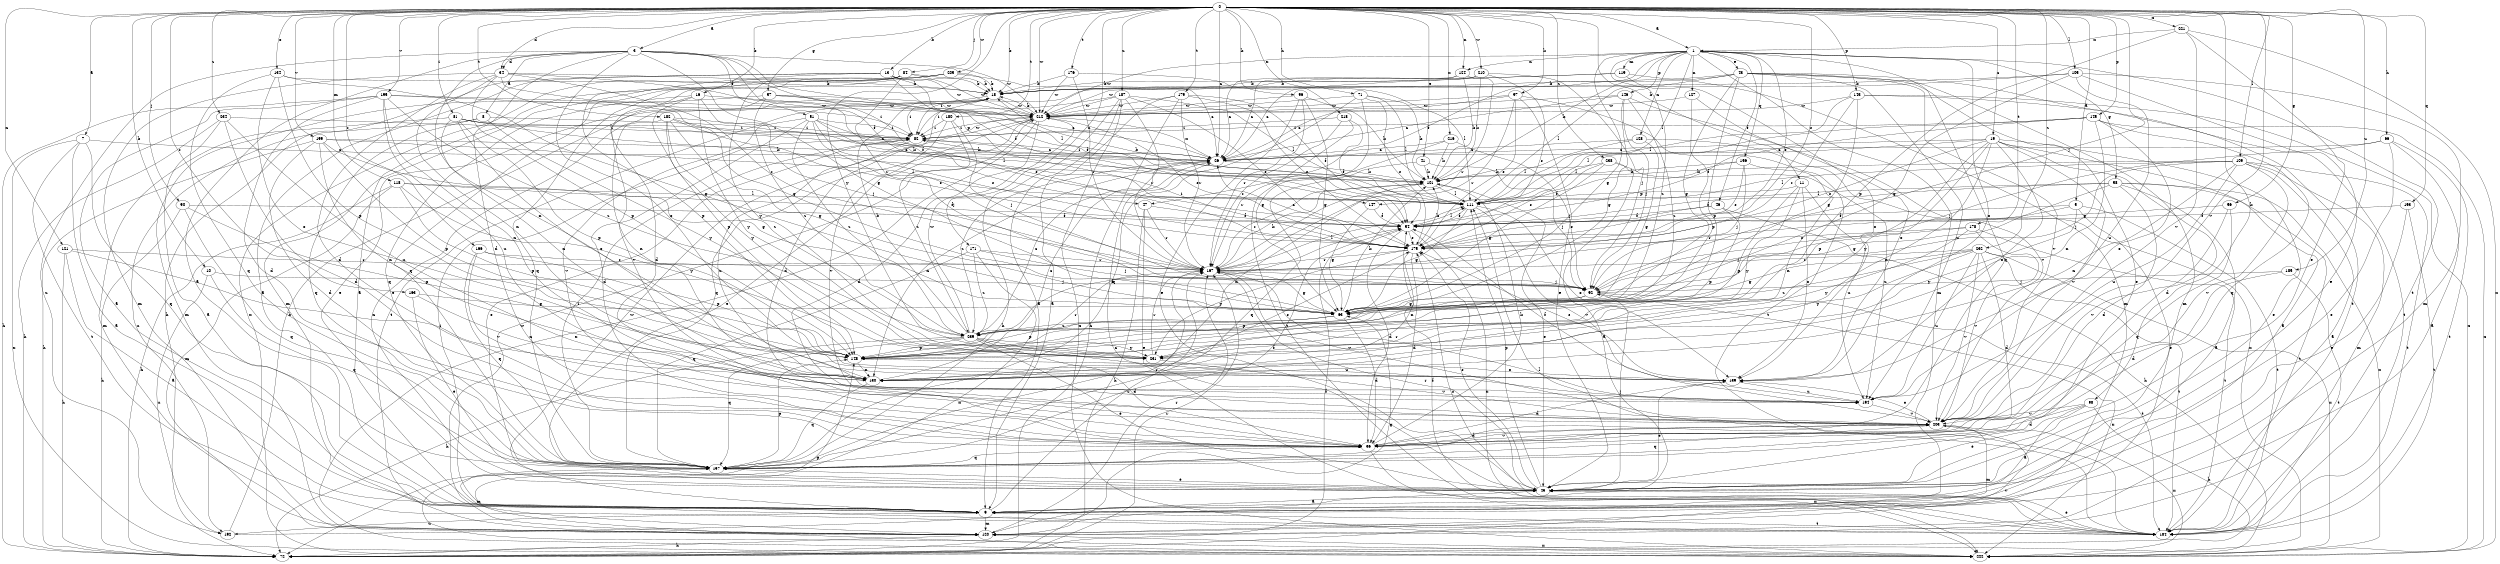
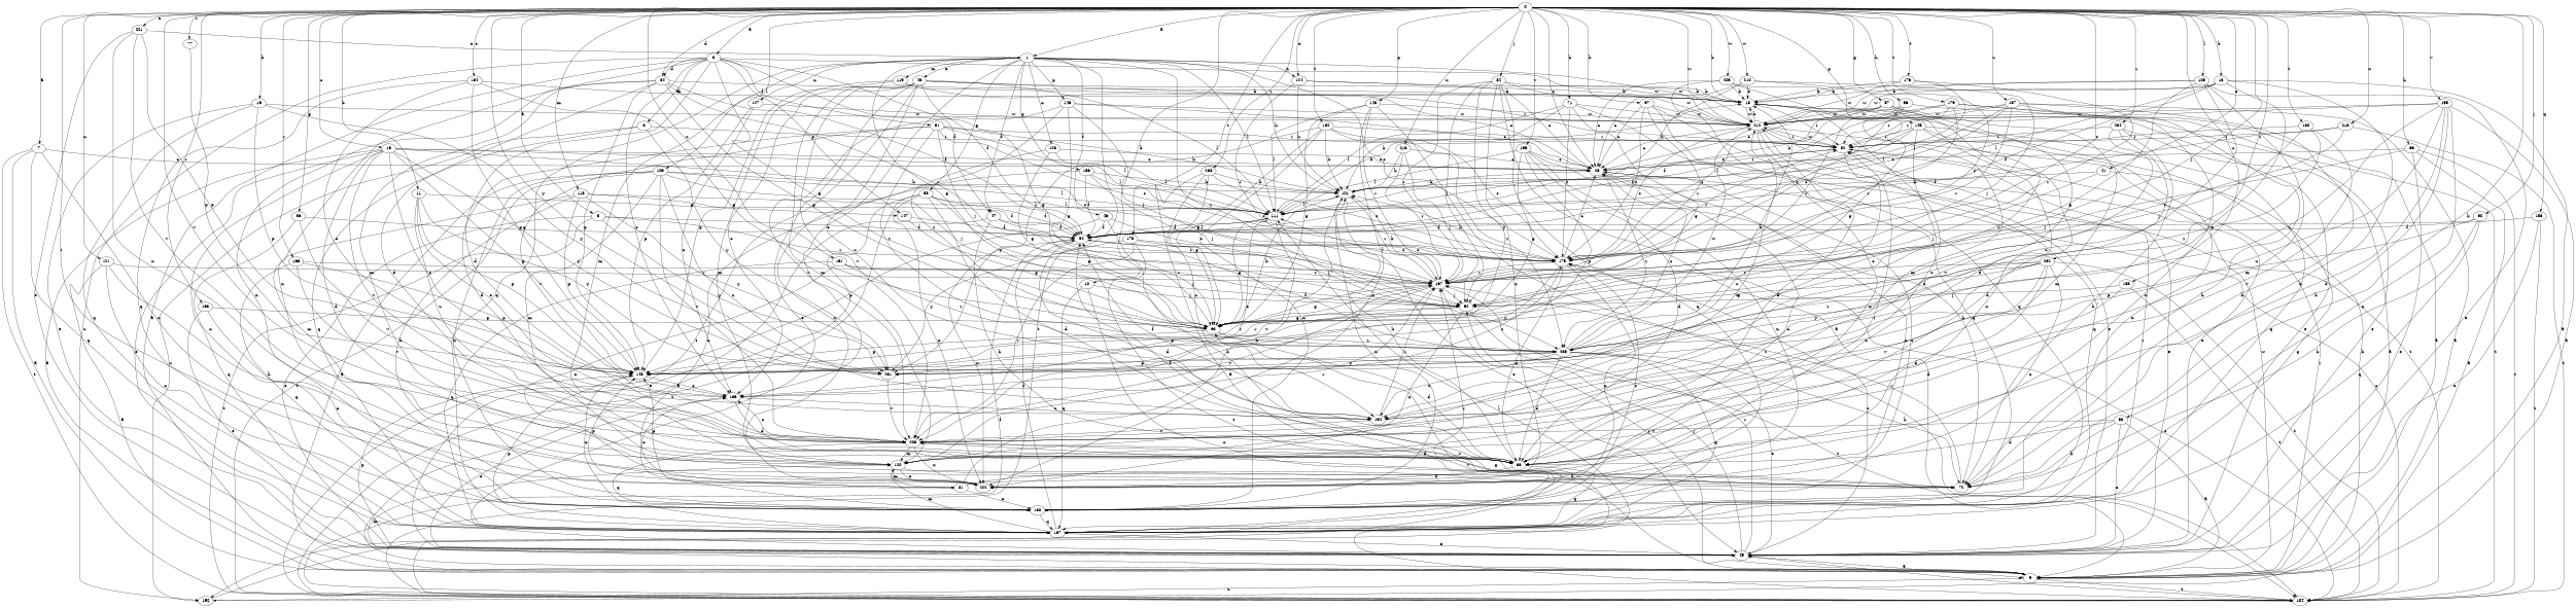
  strict digraph {
    0
    1
    3
    5
    7
    10
    11
    13
    16
    18
    19
    26
    34
    41
    56
    57
    66
    71
+   77
    81
    84
    90
    92
    96
    97
    98
    105
    109
    118
    121
    124
    134
    143
    145
    153
    163
    166
    175
    176
    178
    179
    180
    182
    185
    187
-   191 [label=171]
+   191
    195
    199
    203
    205
    210
    212
    216
    218
    221
    231
    232
    234
    238
    43
    46
    47
    58
    63
    101
    111
    119
    120
    127
    128
    139
    146
    156
    157
    184
    239
    8
    9
    36
    51
    54
    130
    147
    192
    45
    167
    222
    148
    194
    72
    82
    0 -> 1 [label=a]
    0 -> 3 [label=a]
    0 -> 5 [label=a]
    0 -> 7 [label=a]
    0 -> 10 [label=b]
    0 -> 11 [label=b]
    0 -> 13 [label=b]
    0 -> 16 [label=b]
    0 -> 18 [label=b]
    0 -> 19 [label=c]
    0 -> 26 [label=c]
    0 -> 34 [label=d]
    0 -> 41 [label=e]
    0 -> 56 [label=g]
    0 -> 57 [label=g]
    0 -> 66 [label=h]
    0 -> 71 [label=h]
+   0 -> 77 [label=i]
    0 -> 81 [label=i]
    0 -> 84 [label=j]
    0 -> 90 [label=j]
    0 -> 92 [label=j]
    0 -> 96 [label=k]
    0 -> 97 [label=k]
    0 -> 98 [label=k]
    0 -> 105 [label=l]
    0 -> 109 [label=l]
    0 -> 118 [label=m]
    0 -> 121 [label=n]
    0 -> 124 [label=n]
    0 -> 134 [label=o]
    0 -> 143 [label=p]
    0 -> 145 [label=p]
    0 -> 153 [label=q]
    0 -> 163 [label=r]
    0 -> 166 [label=r]
    0 -> 175 [label=s]
    0 -> 176 [label=t]
    0 -> 178 [label=t]
    0 -> 179 [label=t]
    0 -> 180 [label=t]
    0 -> 182 [label=t]
    0 -> 185 [label=u]
    0 -> 187 [label=u]
    0 -> 191 [label=u]
    0 -> 195 [label=v]
    0 -> 199 [label=v]
    0 -> 203 [label=v]
    0 -> 205 [label=w]
    0 -> 210 [label=w]
    0 -> 212 [label=w]
    0 -> 216 [label=x]
    0 -> 218 [label=x]
    0 -> 221 [label=x]
    0 -> 231 [label=y]
    0 -> 232 [label=z]
    0 -> 234 [label=z]
    0 -> 238 [label=z]
    1 -> 124 [label=n]
    1 -> 175 [label=s]
    1 -> 212 [label=w]
    1 -> 43 [label=e]
    1 -> 46 [label=f]
    1 -> 47 [label=f]
    1 -> 58 [label=g]
    1 -> 63 [label=g]
    1 -> 101 [label=k]
    1 -> 111 [label=l]
    1 -> 119 [label=m]
    1 -> 120 [label=m]
    1 -> 127 [label=n]
    1 -> 128 [label=n]
    1 -> 139 [label=o]
    1 -> 146 [label=p]
    1 -> 156 [label=q]
    1 -> 157 [label=q]
    1 -> 184 [label=t]
    1 -> 239 [label=z]
    3 -> 34 [label=d]
    3 -> 212 [label=w]
    3 -> 47 [label=f]
    3 -> 63 [label=g]
    3 -> 139 [label=o]
    3 -> 8 [label=a]
    3 -> 9 [label=a]
    3 -> 36 [label=d]
    3 -> 51 [label=f]
    3 -> 54 [label=f]
    3 -> 130 [label=n]
    3 -> 147 [label=p]
    3 -> 192 [label=u]
    5 -> 231 [label=y]
    5 -> 184 [label=t]
    5 -> 54 [label=f]
    5 -> 45 [label=e]
    5 -> 167 [label=r]
    7 -> 26 [label=c]
    7 -> 157 [label=q]
    7 -> 184 [label=t]
    7 -> 9 [label=a]
    7 -> 222 [label=x]
    10 -> 92 [label=j]
    10 -> 157 [label=q]
    10 -> 192 [label=u]
    11 -> 231 [label=y]
    11 -> 139 [label=o]
    11 -> 147 [label=p]
    11 -> 148 [label=p]
    11 -> 194 [label=u]
    13 -> 18 [label=b]
    13 -> 212 [label=w]
    13 -> 111 [label=l]
    13 -> 9 [label=a]
    13 -> 54 [label=f]
    13 -> 148 [label=p]
    13 -> 72 [label=h]
    16 -> 212 [label=w]
    16 -> 231 [label=y]
    16 -> 157 [label=q]
    16 -> 45 [label=e]
    16 -> 148 [label=p]
    18 -> 212 [label=w]
    18 -> 184 [label=t]
    18 -> 36 [label=d]
    18 -> 45 [label=e]
    18 -> 82 [label=i]
    19 -> 26 [label=c]
    19 -> 175 [label=s]
    19 -> 203 [label=v]
    19 -> 231 [label=y]
    19 -> 111 [label=l]
    19 -> 139 [label=o]
    19 -> 9 [label=a]
    19 -> 36 [label=d]
    19 -> 130 [label=n]
    19 -> 45 [label=e]
    19 -> 148 [label=p]
    26 -> 101 [label=k]
    26 -> 239 [label=z]
    26 -> 130 [label=n]
    26 -> 82 [label=i]
    34 -> 18 [label=b]
    34 -> 63 [label=g]
    34 -> 120 [label=m]
    34 -> 36 [label=d]
    34 -> 54 [label=f]
    34 -> 130 [label=n]
    34 -> 167 [label=r]
    34 -> 148 [label=p]
    41 -> 92 [label=j]
    41 -> 101 [label=k]
    41 -> 157 [label=q]
    56 -> 203 [label=v]
    56 -> 157 [label=q]
    56 -> 54 [label=g]
    57 -> 26 [label=c]
    57 -> 175 [label=s]
    57 -> 203 [label=v]
    57 -> 212 [label=w]
    57 -> 120 [label=m]
    57 -> 239 [label=z]
    66 -> 26 [label=c]
    66 -> 92 [label=j]
    66 -> 184 [label=t]
    66 -> 9 [label=a]
    66 -> 45 [label=e]
    71 -> 175 [label=s]
    71 -> 212 [label=w]
    71 -> 63 [label=g]
    71 -> 101 [label=k]
    71 -> 111 [label=l]
    71 -> 157 [label=q]
+   77 -> 148 [label=p]
    81 -> 26 [label=c]
    81 -> 101 [label=k]
-   81 -> 120 [label=m]
+   120 -> 81 [label=m]
    81 -> 139 [label=o]
    81 -> 130 [label=n]
    81 -> 148 [label=p]
    81 -> 82 [label=i]
    84 -> 18 [label=b]
-   16 -> 92 [label=j]
+   84 -> 92 [label=j]
    84 -> 212 [label=w]
    84 -> 231 [label=y]
    84 -> 157 [label=q]
    84 -> 9 [label=a]
    84 -> 167 [label=r]
    84 -> 222 [label=x]
    90 -> 157 [label=q]
    90 -> 54 [label=f]
    90 -> 148 [label=p]
    90 -> 72 [label=h]
    92 -> 63 [label=g]
    92 -> 184 [label=t]
    92 -> 222 [label=x]
    92 -> 148 [label=p]
    96 -> 212 [label=w]
    96 -> 63 [label=g]
    96 -> 101 [label=k]
    96 -> 45 [label=e]
    96 -> 167 [label=r]
    97 -> 26 [label=c]
    97 -> 175 [label=s]
    97 -> 212 [label=w]
    97 -> 184 [label=t]
    97 -> 45 [label=e]
    97 -> 167 [label=r]
    98 -> 203 [label=v]
    98 -> 9 [label=a]
    98 -> 36 [label=d]
    98 -> 45 [label=e]
    98 -> 72 [label=h]
    105 -> 18 [label=b]
    105 -> 212 [label=w]
    105 -> 63 [label=g]
    105 -> 120 [label=m]
    105 -> 45 [label=e]
    105 -> 194 [label=u]
    109 -> 92 [label=j]
    109 -> 203 [label=v]
    109 -> 101 [label=k]
    109 -> 111 [label=l]
    109 -> 120 [label=m]
    109 -> 184 [label=t]
    109 -> 9 [label=a]
    109 -> 130 [label=n]
    109 -> 194 [label=u]
    118 -> 231 [label=y]
    118 -> 111 [label=l]
    118 -> 120 [label=m]
    118 -> 54 [label=f]
    118 -> 148 [label=p]
    118 -> 72 [label=h]
    121 -> 9 [label=a]
    121 -> 130 [label=n]
    121 -> 167 [label=r]
    121 -> 72 [label=h]
    124 -> 18 [label=b]
    124 -> 26 [label=c]
    124 -> 101 [label=k]
    124 -> 167 [label=r]
    134 -> 18 [label=b]
    134 -> 63 [label=g]
    134 -> 139 [label=o]
    134 -> 157 [label=q]
    134 -> 148 [label=p]
    143 -> 212 [label=w]
    143 -> 63 [label=g]
    143 -> 111 [label=l]
    143 -> 184 [label=t]
    143 -> 167 [label=r]
    143 -> 222 [label=x]
    145 -> 111 [label=l]
    145 -> 139 [label=o]
    145 -> 157 [label=q]
    145 -> 54 [label=f]
    145 -> 130 [label=n]
    145 -> 222 [label=x]
    145 -> 82 [label=i]
    153 -> 184 [label=t]
    153 -> 54 [label=f]
    153 -> 45 [label=e]
    163 -> 63 [label=g]
    163 -> 130 [label=n]
    163 -> 45 [label=e]
    166 -> 203 [label=v]
    166 -> 157 [label=q]
    166 -> 167 [label=r]
    166 -> 148 [label=p]
    175 -> 26 [label=c]
    175 -> 231 [label=y]
    175 -> 101 [label=k]
    175 -> 36 [label=d]
    175 -> 130 [label=n]
    175 -> 167 [label=r]
    175 -> 82 [label=i]
    176 -> 18 [label=b]
    176 -> 212 [label=w]
    176 -> 111 [label=l]
    176 -> 167 [label=r]
    178 -> 92 [label=j]
    178 -> 175 [label=s]
    178 -> 203 [label=v]
    178 -> 231 [label=y]
    178 -> 184 [label=t]
    179 -> 175 [label=s]
    179 -> 212 [label=w]
    179 -> 9 [label=a]
    179 -> 54 [label=f]
    179 -> 167 [label=r]
    179 -> 72 [label=h]
    180 -> 92 [label=j]
    180 -> 203 [label=v]
    180 -> 239 [label=z]
    180 -> 82 [label=i]
    182 -> 175 [label=s]
    182 -> 231 [label=y]
    182 -> 63 [label=g]
    182 -> 101 [label=k]
    182 -> 239 [label=z]
    182 -> 130 [label=n]
    182 -> 82 [label=i]
    185 -> 92 [label=j]
    185 -> 184 [label=t]
    185 -> 36 [label=d]
    187 -> 175 [label=s]
    187 -> 212 [label=w]
    187 -> 111 [label=l]
    187 -> 9 [label=a]
    187 -> 167 [label=r]
    187 -> 222 [label=x]
    187 -> 72 [label=h]
    187 -> 82 [label=i]
    191 -> 92 [label=j]
    191 -> 157 [label=q]
    191 -> 239 [label=z]
    191 -> 167 [label=r]
    191 -> 222 [label=x]
    195 -> 212 [label=w]
    195 -> 239 [label=z]
    195 -> 9 [label=a]
    195 -> 36 [label=d]
    195 -> 130 [label=n]
    195 -> 194 [label=u]
    195 -> 72 [label=h]
    195 -> 82 [label=i]
    199 -> 26 [label=c]
    199 -> 63 [label=g]
    199 -> 111 [label=l]
    199 -> 36 [label=d]
    199 -> 130 [label=n]
    199 -> 148 [label=p]
    199 -> 72 [label=h]
    203 -> 120 [label=m]
    203 -> 139 [label=o]
    203 -> 157 [label=q]
    203 -> 36 [label=d]
    203 -> 222 [label=x]
    205 -> 18 [label=b]
    205 -> 26 [label=c]
    205 -> 120 [label=m]
    205 -> 157 [label=q]
    205 -> 36 [label=d]
    210 -> 18 [label=b]
    210 -> 26 [label=c]
    210 -> 92 [label=j]
    210 -> 175 [label=s]
    210 -> 101 [label=k]
    212 -> 18 [label=b]
-   212 -> 26 [label=x]
+   212 -> 26 [label=c]
    212 -> 175 [label=s]
    212 -> 157 [label=q]
    212 -> 36 [label=d]
    212 -> 45 [label=e]
    212 -> 222 [label=x]
    212 -> 82 [label=i]
    216 -> 26 [label=c]
    216 -> 92 [label=j]
    216 -> 101 [label=k]
    216 -> 167 [label=r]
    218 -> 184 [label=t]
    218 -> 54 [label=f]
    218 -> 167 [label=r]
    218 -> 82 [label=i]
    221 -> 1 [label=x]
    221 -> 203 [label=v]
    221 -> 45 [label=e]
    221 -> 222 [label=x]
    221 -> 148 [label=p]
    231 -> 203 [label=v]
    231 -> 167 [label=r]
    232 -> 203 [label=v]
    232 -> 231 [label=y]
    232 -> 63 [label=g]
    232 -> 184 [label=t]
    232 -> 239 [label=z]
    232 -> 36 [label=d]
    232 -> 167 [label=r]
    232 -> 222 [label=x]
    232 -> 194 [label=u]
    234 -> 9 [label=a]
    234 -> 36 [label=d]
    234 -> 194 [label=u]
    234 -> 72 [label=h]
    234 -> 82 [label=i]
    238 -> 175 [label=s]
    238 -> 63 [label=g]
    238 -> 101 [label=k]
    238 -> 9 [label=a]
    238 -> 194 [label=u]
    43 -> 18 [label=b]
    43 -> 203 [label=v]
    43 -> 63 [label=g]
    43 -> 111 [label=l]
    43 -> 120 [label=m]
    43 -> 184 [label=t]
    43 -> 45 [label=e]
    43 -> 148 [label=p]
    43 -> 194 [label=u]
    43 -> 82 [label=i]
    46 -> 175 [label=s]
    46 -> 54 [label=f]
    46 -> 148 [label=p]
    46 -> 72 [label=h]
    47 -> 54 [label=f]
    47 -> 45 [label=e]
    47 -> 167 [label=r]
    47 -> 72 [label=h]
    58 -> 63 [label=g]
    58 -> 111 [label=l]
    58 -> 184 [label=t]
    58 -> 9 [label=a]
    58 -> 36 [label=d]
    58 -> 54 [label=f]
    58 -> 222 [label=x]
    63 -> 101 [label=k]
    63 -> 239 [label=z]
    63 -> 36 [label=d]
    63 -> 148 [label=p]
    101 -> 111 [label=l]
    101 -> 130 [label=n]
    101 -> 45 [label=e]
    101 -> 167 [label=r]
    111 -> 18 [label=b]
    111 -> 203 [label=v]
    111 -> 63 [label=g]
    111 -> 139 [label=o]
    111 -> 54 [label=f]
    119 -> 18 [label=b]
    119 -> 26 [label=c]
    119 -> 120 [label=m]
    119 -> 139 [label=o]
    120 -> 212 [label=w]
    120 -> 167 [label=r]
    120 -> 222 [label=x]
    120 -> 72 [label=h]
    127 -> 212 [label=w]
    127 -> 139 [label=o]
    127 -> 148 [label=p]
    128 -> 26 [label=c]
    128 -> 63 [label=g]
    128 -> 111 [label=l]
    128 -> 222 [label=x]
    139 -> 175 [label=s]
    139 -> 36 [label=d]
    139 -> 194 [label=u]
    146 -> 26 [label=c]
    146 -> 92 [label=j]
    146 -> 203 [label=v]
    146 -> 212 [label=w]
    146 -> 63 [label=g]
    146 -> 239 [label=z]
    156 -> 92 [label=j]
    156 -> 175 [label=s]
    156 -> 101 [label=k]
    156 -> 54 [label=f]
    156 -> 130 [label=n]
    157 -> 120 [label=m]
    157 -> 54 [label=f]
    157 -> 45 [label=e]
    157 -> 167 [label=r]
    157 -> 148 [label=p]
    157 -> 82 [label=i]
    184 -> 26 [label=c]
    184 -> 175 [label=s]
    184 -> 111 [label=l]
    184 -> 54 [label=f]
    184 -> 45 [label=e]
    239 -> 18 [label=b]
    239 -> 26 [label=c]
    239 -> 212 [label=w]
    239 -> 231 [label=y]
    239 -> 157 [label=q]
    239 -> 36 [label=d]
    239 -> 54 [label=f]
    239 -> 45 [label=e]
    239 -> 148 [label=p]
    239 -> 194 [label=u]
    239 -> 72 [label=h]
    8 -> 231 [label=y]
    8 -> 157 [label=q]
    8 -> 192 [label=u]
    8 -> 82 [label=i]
    9 -> 212 [label=w]
    9 -> 120 [label=m]
    9 -> 184 [label=t]
    9 -> 192 [label=u]
    9 -> 167 [label=r]
    9 -> 82 [label=i]
    36 -> 203 [label=v]
    36 -> 101 [label=k]
    36 -> 157 [label=q]
    36 -> 222 [label=x]
    51 -> 92 [label=j]
    51 -> 175 [label=s]
    51 -> 203 [label=v]
    51 -> 101 [label=k]
    51 -> 111 [label=l]
    51 -> 239 [label=z]
    51 -> 36 [label=d]
    51 -> 82 [label=i]
    54 -> 175 [label=s]
    54 -> 111 [label=l]
    54 -> 36 [label=d]
    54 -> 222 [label=x]
    130 -> 26 [label=c]
    130 -> 175 [label=s]
    130 -> 157 [label=q]
    147 -> 63 [label=g]
    147 -> 54 [label=f]
    192 -> 18 [label=b]
    192 -> 63 [label=g]
    45 -> 92 [label=j]
    45 -> 175 [label=s]
    45 -> 139 [label=o]
    45 -> 9 [label=a]
    45 -> 167 [label=r]
-   45 -> 111 [label=p]
+   45 -> 148 [label=p]
    167 -> 92 [label=j]
    167 -> 203 [label=v]
    167 -> 63 [label=g]
    167 -> 101 [label=k]
    167 -> 111 [label=l]
    222 -> 148 [label=p]
    148 -> 139 [label=o]
    148 -> 130 [label=n]
    148 -> 167 [label=r]
    194 -> 203 [label=v]
    194 -> 54 [label=f]
    194 -> 167 [label=r]
    72 -> 203 [label=v]
    72 -> 54 [label=f]
    72 -> 167 [label=r]
    82 -> 26 [label=c]
    82 -> 212 [label=w]
    82 -> 45 [label=e]
    82 -> 194 [label=u]
  }
